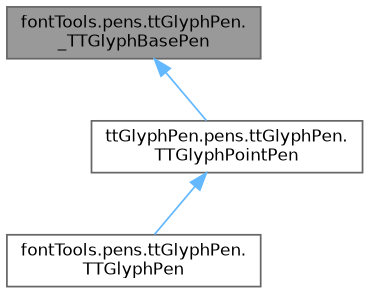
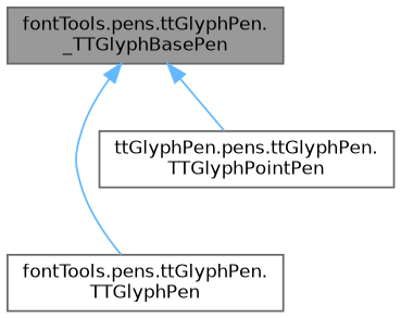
  digraph {
    node [color=gray40 fillcolor=white fontname=Helvetica fontsize=10 shape=box style=filled]
    edge [color=steelblue1 dir=back fontname=Helvetica fontsize=10 labelfontname=Helvetica labelfontsize=10 style=solid]
    n1 [fillcolor=grey60 fontcolor=black height=0.2 label="fontTools.pens.ttGlyphPen.\l_TTGlyphBasePen" width=0.4]
    n2 [height=0.2 label="fontTools.pens.ttGlyphPen.\lTTGlyphPen" width=0.4]
    n3 [height=0.2 label="ttGlyphPen.pens.ttGlyphPen.\lTTGlyphPointPen" width=0.4]
-   n3 -> n2
+   n1 -> n2
    n1 -> n3
  }
